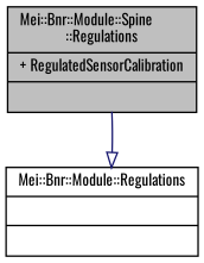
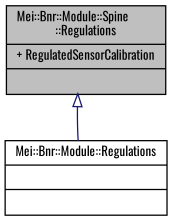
  digraph {
    fontname=Oswald
    node [color=black fontname=Oswald fontsize=10 shape=record style=filled]
    n1 [fillcolor=grey75 fontcolor=black height=0.2 label="{Mei::Bnr::Module::Spine\l::Regulations\n|+ RegulatedSensorCalibration\l|}" width=0.4]
    n2 [fillcolor=white height=0.2 label="{Mei::Bnr::Module::Regulations\n||}" width=0.4]
-   n2 -> n1 [arrowtail=onormal color=midnightblue dir=back fontname=Oswald fontsize=10 labelfontname=Helvetica labelfontsize=10 style=solid]
+   n1 -> n2 [arrowtail=onormal color=midnightblue dir=back fontname=Oswald fontsize=10 labelfontname=Helvetica labelfontsize=10 style=solid]
  }
